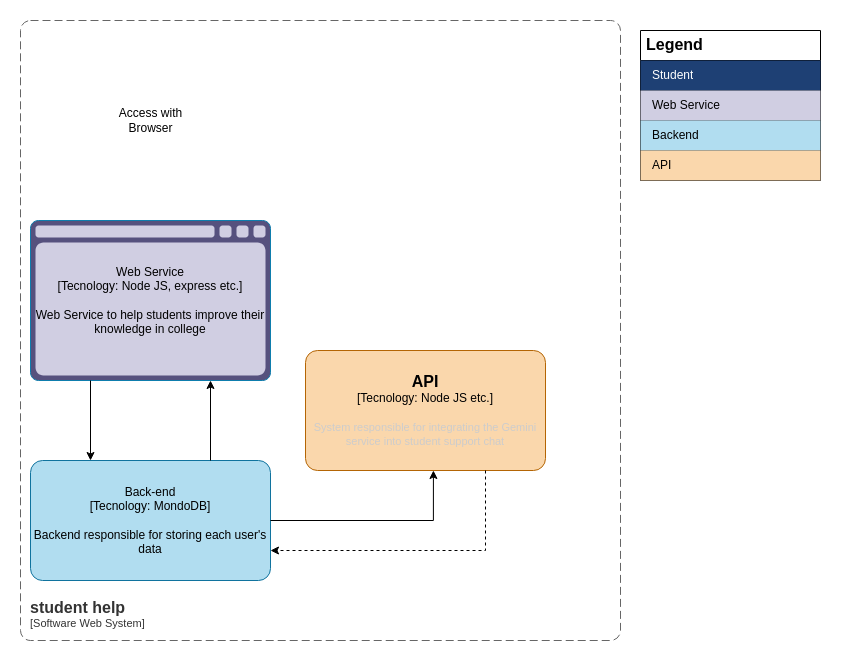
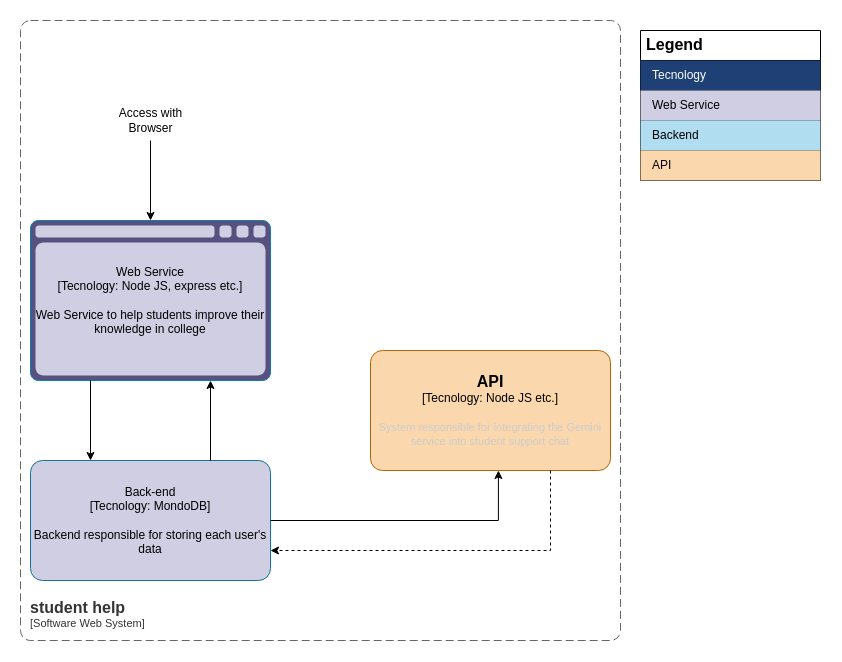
  <mxCell id="0" />
  <mxCell id="1" parent="0" />
  <mxCell id="2" value="Legend" style="shape=table;startSize=30;container=1;collapsible=0;childLayout=tableLayout;fontSize=16;align=left;verticalAlign=top;fillColor=none;fontStyle=1;spacingLeft=6;spacing=0;resizable=0;" vertex="1" parent="1"><mxGeometry x="640" y="30" width="180" height="150" as="geometry" /></mxCell>
  <mxCell id="3" value="" style="shape=tableRow;horizontal=0;startSize=0;swimlaneHead=0;swimlaneBody=0;strokeColor=inherit;top=0;left=0;bottom=0;right=0;collapsible=0;dropTarget=0;fillColor=none;points=[[0,0.5],[1,0.5]];portConstraint=eastwest;fontSize=12;" vertex="1" parent="2"><mxGeometry y="30" width="180" height="30" as="geometry" /></mxCell>
- <mxCell id="4" value="Student" style="shape=partialRectangle;html=1;whiteSpace=wrap;connectable=0;strokeColor=inherit;overflow=hidden;fillColor=#1E4074;top=0;left=0;bottom=0;right=0;pointerEvents=1;fontSize=12;align=left;fontColor=#FFFFFF;gradientColor=none;spacingLeft=10;spacingRight=4;" vertex="1" parent="3"><mxGeometry width="180" height="30" as="geometry"><mxRectangle width="180" height="30" as="alternateBounds" /></mxGeometry></mxCell>
+ <mxCell id="4" value="Tecnology" style="shape=partialRectangle;html=1;whiteSpace=wrap;connectable=0;strokeColor=inherit;overflow=hidden;fillColor=#1E4074;top=0;left=0;bottom=0;right=0;pointerEvents=1;fontSize=12;align=left;fontColor=#FFFFFF;gradientColor=none;spacingLeft=10;spacingRight=4;" vertex="1" parent="3"><mxGeometry width="180" height="30" as="geometry"><mxRectangle width="180" height="30" as="alternateBounds" /></mxGeometry></mxCell>
  <mxCell id="5" value="" style="shape=tableRow;horizontal=0;startSize=0;swimlaneHead=0;swimlaneBody=0;strokeColor=inherit;top=0;left=0;bottom=0;right=0;collapsible=0;dropTarget=0;fillColor=none;points=[[0,0.5],[1,0.5]];portConstraint=eastwest;fontSize=12;" vertex="1" parent="2"><mxGeometry y="60" width="180" height="30" as="geometry" /></mxCell>
  <mxCell id="6" value="Web Service" style="shape=partialRectangle;html=1;whiteSpace=wrap;connectable=0;overflow=hidden;top=0;left=0;bottom=0;right=0;pointerEvents=1;fontSize=12;align=left;spacingLeft=10;spacingRight=4;fillColor=#d0cee2;strokeColor=#56517e;" vertex="1" parent="5"><mxGeometry width="180" height="30" as="geometry"><mxRectangle width="180" height="30" as="alternateBounds" /></mxGeometry></mxCell>
  <mxCell id="7" value="" style="shape=tableRow;horizontal=0;startSize=0;swimlaneHead=0;swimlaneBody=0;strokeColor=inherit;top=0;left=0;bottom=0;right=0;collapsible=0;dropTarget=0;fillColor=none;points=[[0,0.5],[1,0.5]];portConstraint=eastwest;fontSize=12;" vertex="1" parent="2"><mxGeometry y="90" width="180" height="30" as="geometry" /></mxCell>
  <mxCell id="8" value="Backend" style="shape=partialRectangle;html=1;whiteSpace=wrap;connectable=0;strokeColor=#10739e;overflow=hidden;fillColor=#b1ddf0;top=0;left=0;bottom=0;right=0;pointerEvents=1;fontSize=12;align=left;spacingLeft=10;spacingRight=4;" vertex="1" parent="7"><mxGeometry width="180" height="30" as="geometry"><mxRectangle width="180" height="30" as="alternateBounds" /></mxGeometry></mxCell>
  <mxCell id="9" value="" style="shape=tableRow;horizontal=0;startSize=0;swimlaneHead=0;swimlaneBody=0;strokeColor=inherit;top=0;left=0;bottom=0;right=0;collapsible=0;dropTarget=0;fillColor=none;points=[[0,0.5],[1,0.5]];portConstraint=eastwest;fontSize=12;" vertex="1" parent="2"><mxGeometry y="120" width="180" height="30" as="geometry" /></mxCell>
  <mxCell id="10" value="API" style="shape=partialRectangle;html=1;whiteSpace=wrap;connectable=0;strokeColor=#b46504;overflow=hidden;fillColor=#fad7ac;top=0;left=0;bottom=0;right=0;pointerEvents=1;fontSize=12;align=left;spacingLeft=10;spacingRight=4;" vertex="1" parent="9"><mxGeometry width="180" height="30" as="geometry"><mxRectangle width="180" height="30" as="alternateBounds" /></mxGeometry></mxCell>
  <mxCell id="11" value="Web Service&lt;br&gt;[Tecnology:&amp;nbsp;Node JS, express etc.]&lt;br&gt;&lt;br&gt;Web Service to help students improve their knowledge in college" style="shape=mxgraph.c4.webBrowserContainer2;whiteSpace=wrap;boundedLbl=1;rounded=0;labelBackgroundColor=none;strokeColor2=#0E7DAD;fontSize=12;align=center;metaEdit=1;points=[[0.5,0,0],[1,0.25,0],[1,0.5,0],[1,0.75,0],[0.5,1,0],[0,0.75,0],[0,0.5,0],[0,0.25,0]];resizable=0;fillStyle=auto;fillColor=#d0cee2;strokeColor=#56517e;labelBorderColor=none;textShadow=0;html=1;" vertex="1" parent="1"><mxGeometry x="30" y="220" width="240" height="160" as="geometry" /></mxCell>
- <mxCell id="12" value="Back-end&lt;br&gt;[Tecnology: MondoDB]&lt;br&gt;&lt;br&gt;Backend responsible for storing each user's data" style="rounded=1;whiteSpace=wrap;labelBackgroundColor=none;fillColor=#b1ddf0;align=center;arcSize=10;strokeColor=#10739e;metaEdit=1;resizable=0;points=[[0.25,0,0],[0.5,0,0],[0.75,0,0],[1,0.25,0],[1,0.5,0],[1,0.75,0],[0.75,1,0],[0.5,1,0],[0.25,1,0],[0,0.75,0],[0,0.5,0],[0,0.25,0]];html=1;" vertex="1" parent="1"><mxGeometry x="30" y="460" width="240" height="120" as="geometry" /></mxCell>
+ <mxCell id="12" value="Back-end&lt;br&gt;[Tecnology: MondoDB]&lt;br&gt;&lt;br&gt;Backend responsible for storing each user's data" style="rounded=1;whiteSpace=wrap;labelBackgroundColor=none;fillColor=#d0cee2;align=center;arcSize=10;strokeColor=#10739e;metaEdit=1;resizable=0;points=[[0.25,0,0],[0.5,0,0],[0.75,0,0],[1,0.25,0],[1,0.5,0],[1,0.75,0],[0.75,1,0],[0.5,1,0],[0.25,1,0],[0,0.75,0],[0,0.5,0],[0,0.25,0]];html=1;" vertex="1" parent="1"><mxGeometry x="30" y="460" width="240" height="120" as="geometry" /></mxCell>
  <mxCell id="13" value="Access with&lt;div&gt;Browser&lt;/div&gt;" style="text;html=1;align=center;verticalAlign=middle;resizable=0;points=[];autosize=1;strokeColor=none;fillColor=none;" vertex="1" parent="1"><mxGeometry x="105" y="100" width="90" height="40" as="geometry" /></mxCell>
- <mxCell id="15" value="&lt;font style=&quot;font-size: 16px&quot;&gt;&lt;b&gt;API&lt;/b&gt;&lt;/font&gt;&lt;div&gt;[Tecnology: Node JS etc.]&lt;/div&gt;&lt;br&gt;&lt;div&gt;&lt;font style=&quot;font-size: 11px&quot;&gt;&lt;font color=&quot;#cccccc&quot;&gt;System responsible for integrating the Gemini service into student support chat&lt;/font&gt;&lt;/div&gt;" style="rounded=1;whiteSpace=wrap;html=1;labelBackgroundColor=none;fillColor=#fad7ac;align=center;arcSize=10;strokeColor=#b46504;metaEdit=1;resizable=0;points=[[0.25,0,0],[0.5,0,0],[0.75,0,0],[1,0.25,0],[1,0.5,0],[1,0.75,0],[0.75,1,0],[0.5,1,0],[0.25,1,0],[0,0.75,0],[0,0.5,0],[0,0.25,0]];" vertex="1" parent="1"><mxGeometry x="305" y="350" width="240" height="120" as="geometry" /></mxCell>
+ <mxCell id="14" style="edgeStyle=orthogonalEdgeStyle;rounded=0;orthogonalLoop=1;jettySize=auto;html=1;entryX=0.5;entryY=0;entryDx=0;entryDy=0;entryPerimeter=0;" edge="1" parent="1" source="13" target="11"><mxGeometry relative="1" as="geometry" /></mxCell>
+ <mxCell id="15" value="&lt;font style=&quot;font-size: 16px&quot;&gt;&lt;b&gt;API&lt;/b&gt;&lt;/font&gt;&lt;div&gt;[Tecnology: Node JS etc.]&lt;/div&gt;&lt;br&gt;&lt;div&gt;&lt;font style=&quot;font-size: 11px&quot;&gt;&lt;font color=&quot;#cccccc&quot;&gt;System responsible for integrating the Gemini service into student support chat&lt;/font&gt;&lt;/div&gt;" style="rounded=1;whiteSpace=wrap;html=1;labelBackgroundColor=none;fillColor=#fad7ac;align=center;arcSize=10;strokeColor=#b46504;metaEdit=1;resizable=0;points=[[0.25,0,0],[0.5,0,0],[0.75,0,0],[1,0.25,0],[1,0.5,0],[1,0.75,0],[0.75,1,0],[0.5,1,0],[0.25,1,0],[0,0.75,0],[0,0.5,0],[0,0.25,0]];" vertex="1" parent="1"><mxGeometry x="370" y="350" width="240" height="120" as="geometry" /></mxCell>
  <mxCell id="16" style="edgeStyle=orthogonalEdgeStyle;rounded=0;orthogonalLoop=1;jettySize=auto;html=1;exitX=1;exitY=0.5;exitDx=0;exitDy=0;exitPerimeter=0;entryX=0.533;entryY=1;entryDx=0;entryDy=0;entryPerimeter=0;" edge="1" parent="1" source="12" target="15"><mxGeometry relative="1" as="geometry" /></mxCell>
  <mxCell id="17" style="edgeStyle=orthogonalEdgeStyle;rounded=0;orthogonalLoop=1;jettySize=auto;html=1;entryX=0.25;entryY=0;entryDx=0;entryDy=0;entryPerimeter=0;" edge="1" parent="1" target="12"><mxGeometry relative="1" as="geometry"><mxPoint x="90" y="380" as="sourcePoint" /><Array as="points"><mxPoint x="90" y="380" /></Array></mxGeometry></mxCell>
  <mxCell id="18" style="edgeStyle=orthogonalEdgeStyle;rounded=0;orthogonalLoop=1;jettySize=auto;html=1;exitX=0.75;exitY=0;exitDx=0;exitDy=0;exitPerimeter=0;" edge="1" parent="1" source="12"><mxGeometry relative="1" as="geometry"><mxPoint x="210" y="380" as="targetPoint" /></mxGeometry></mxCell>
  <mxCell id="19" style="edgeStyle=orthogonalEdgeStyle;rounded=0;orthogonalLoop=1;jettySize=auto;html=1;exitX=0.75;exitY=1;exitDx=0;exitDy=0;exitPerimeter=0;entryX=1;entryY=0.75;entryDx=0;entryDy=0;entryPerimeter=0;dashed=1;" edge="1" parent="1" source="15" target="12"><mxGeometry relative="1" as="geometry" /></mxCell>
  <mxCell id="20" value="&lt;font style=&quot;font-size: 16px&quot;&gt;&lt;b&gt;&lt;div style=&quot;text-align: left&quot;&gt;student help&lt;/div&gt;&lt;/b&gt;&lt;/font&gt;&lt;div style=&quot;text-align: left&quot;&gt;[Software Web System]&lt;/div&gt;" style="rounded=1;fontSize=11;whiteSpace=wrap;html=1;dashed=1;arcSize=20;fillColor=none;strokeColor=#666666;fontColor=#333333;labelBackgroundColor=none;align=left;verticalAlign=bottom;labelBorderColor=none;spacingTop=0;spacing=10;dashPattern=8 4;metaEdit=1;rotatable=0;perimeter=rectanglePerimeter;noLabel=0;labelPadding=0;allowArrows=0;connectable=0;expand=0;recursiveResize=0;editable=1;pointerEvents=0;absoluteArcSize=1;points=[[0.25,0,0],[0.5,0,0],[0.75,0,0],[1,0.25,0],[1,0.5,0],[1,0.75,0],[0.75,1,0],[0.5,1,0],[0.25,1,0],[0,0.75,0],[0,0.5,0],[0,0.25,0]];" vertex="1" parent="1"><mxGeometry x="20" y="20" width="600" height="620" as="geometry" /></mxCell>
